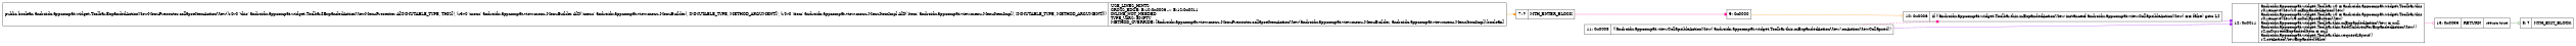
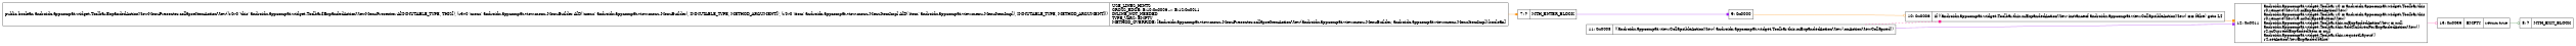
  digraph {
    rankdir=LR
    node [shape=record]
    edge [arrowhead=box color=deeppink]
    n1 [label="{7\:\ ?|MTH_ENTER_BLOCK\l}"]
    n2 [label="{9\:\ 0x0000}"]
    n3 [label="{10\:\ 0x0006|if ((androidx.appcompat.widget.Toolbar.this.mExpandedActionView instanceof androidx.appcompat.view.CollapsibleActionView) == false) goto L4\l}"]
    n4 [label="{12\:\ 0x0011|androidx.appcompat.widget.Toolbar r0 = androidx.appcompat.widget.Toolbar.this\lr0.removeView(r0.mExpandedActionView)\landroidx.appcompat.widget.Toolbar r0 = androidx.appcompat.widget.Toolbar.this\lr0.removeView(r9.mCollapseButtonView)\landroidx.appcompat.widget.Toolbar.this.mExpandedActionView = null\landroidx.appcompat.widget.Toolbar.this.addChildrenForExpandedActionView()\lr2.mCurrentExpandedItem = null\landroidx.appcompat.widget.Toolbar.this.requestLayout()\lr4.setActionViewExpanded(false)\l}"]
    n5 [label="{11\:\ 0x0008|((androidx.appcompat.view.CollapsibleActionView) androidx.appcompat.widget.Toolbar.this.mExpandedActionView).onActionViewCollapsed()\l}"]
-   n6 [label="{13\:\ 0x0035|RETURN\l|return true\l}"]
+   n6 [label="{13\:\ 0x0035|EMPTY\l|return true\l}"]
    n7 [label="{8\:\ ?|MTH_EXIT_BLOCK\l}"]
    n8 [label="{public boolean androidx.appcompat.widget.Toolbar.ExpandedActionViewMenuPresenter.collapseItemActionView((r2v0 'this' androidx.appcompat.widget.Toolbar$ExpandedActionViewMenuPresenter A[IMMUTABLE_TYPE, THIS]), (r3v0 'menu' androidx.appcompat.view.menu.MenuBuilder A[D('menu' androidx.appcompat.view.menu.MenuBuilder), IMMUTABLE_TYPE, METHOD_ARGUMENT]), (r4v0 'item' androidx.appcompat.view.menu.MenuItemImpl A[D('item' androidx.appcompat.view.menu.MenuItemImpl), IMMUTABLE_TYPE, METHOD_ARGUMENT]))  | USE_LINES_HINTS\lCROSS_EDGE: B:10:0x0006 \-\> B:12:0x0011\lINLINE_NOT_NEEDED\lTYPE_VARS: EMPTY\lMETHOD_OVERRIDE: [androidx.appcompat.view.menu.MenuPresenter.collapseItemActionView(androidx.appcompat.view.menu.MenuBuilder, androidx.appcompat.view.menu.MenuItemImpl):boolean]\l}"]
-   n1 -> n2
+   n1 -> n2 [color=purple]
    n2 -> n3 [arrowhead=odot color=darkorange]
-   n3 -> n4 [color=purple]
+   n3 -> n4 [color=darkorange]
    n4 -> n6 [arrowhead=odot]
    n5 -> n3 [style=dashed]
    n5 -> n4 [color=purple]
    n6 -> n7 [arrowhead=odot color=darkgreen]
    n8 -> n1 [arrowhead=diamond color=darkorange]
  }
